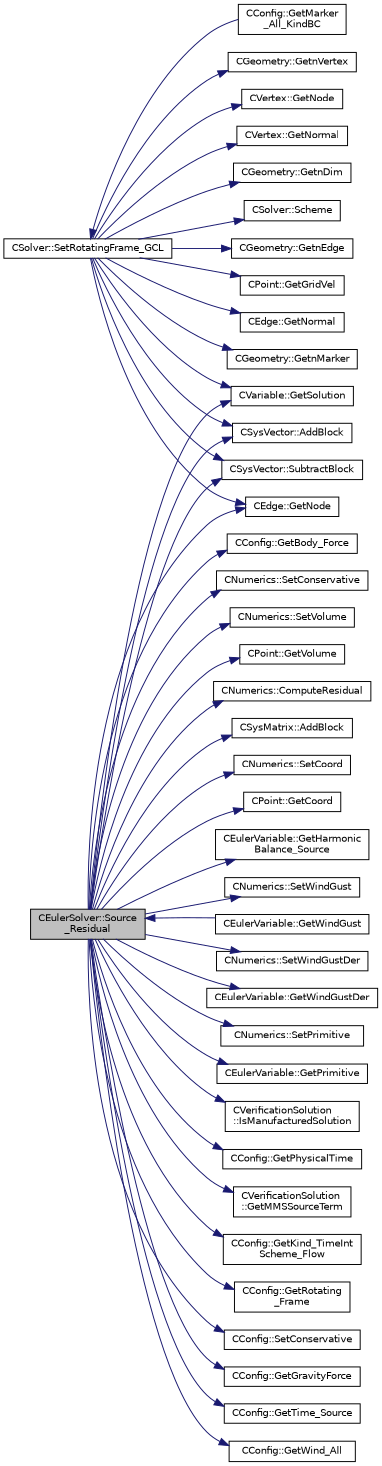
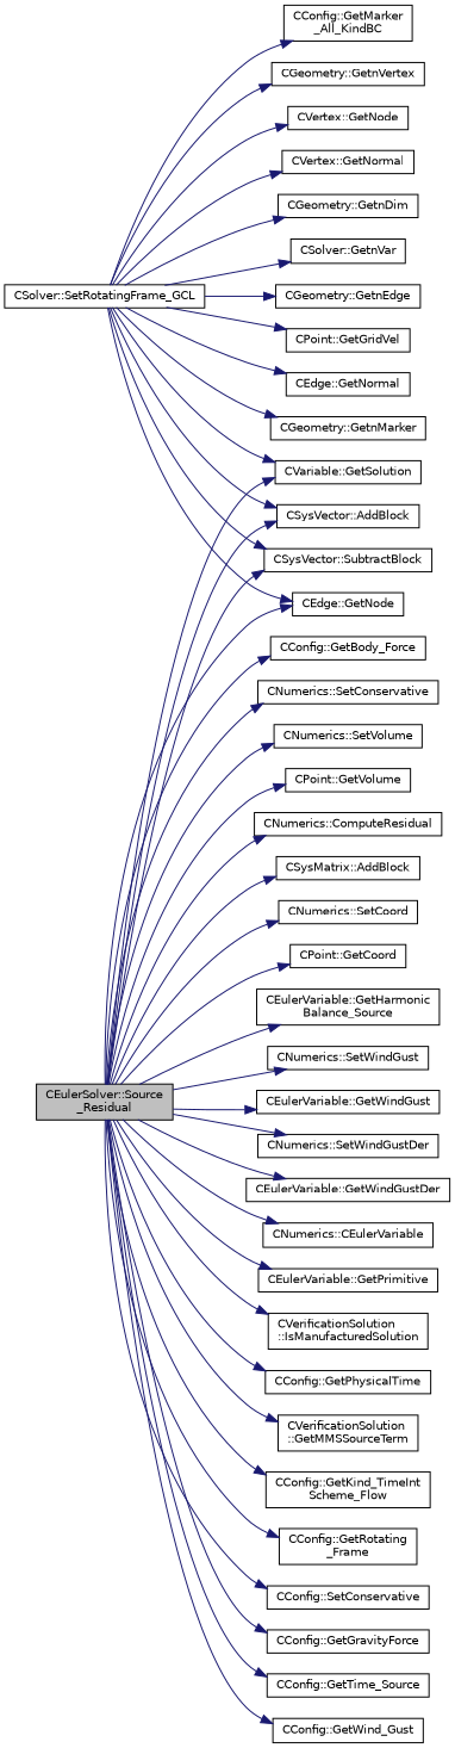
  digraph {
    rankdir=LR
    node [color=black fillcolor=white fontname=Helvetica fontsize=10 shape=record style=filled]
    edge [color=midnightblue fontname=Helvetica fontsize=10 labelfontname=Helvetica labelfontsize=10 style=solid]
    n1 [fillcolor=grey75 fontcolor=black height=0.2 label="CEulerSolver::Source\l_Residual" width=0.4]
    n2 [height=0.2 label="CConfig::GetKind_TimeInt\lScheme_Flow" width=0.4]
    n3 [height=0.2 label="CConfig::GetRotating\l_Frame" width=0.4]
    n4 [height=0.2 label="CConfig::SetConservative" width=0.4]
    n5 [height=0.2 label="CConfig::GetGravityForce" width=0.4]
    n6 [height=0.2 label="CConfig::GetTime_Source" width=0.4]
-   n7 [height=0.2 label="CConfig::GetWind_All" width=0.4]
+   n7 [height=0.2 label="CConfig::GetWind_Gust" width=0.4]
    n8 [height=0.2 label="CConfig::GetBody_Force" width=0.4]
    n9 [height=0.2 label="CNumerics::SetConservative" width=0.4]
    n10 [height=0.2 label="CVariable::GetSolution" width=0.4]
    n11 [height=0.2 label="CNumerics::SetVolume" width=0.4]
    n12 [height=0.2 label="CPoint::GetVolume" width=0.4]
    n13 [height=0.2 label="CNumerics::ComputeResidual" width=0.4]
    n14 [height=0.2 label="CSysVector::AddBlock" width=0.4]
    n15 [height=0.2 label="CSysVector::SubtractBlock" width=0.4]
    n16 [height=0.2 label="CSysMatrix::AddBlock" width=0.4]
    n17 [height=0.2 label="CNumerics::SetCoord" width=0.4]
    n18 [height=0.2 label="CPoint::GetCoord" width=0.4]
    n19 [height=0.2 label="CEulerVariable::GetHarmonic\lBalance_Source" width=0.4]
    n20 [height=0.2 label="CNumerics::SetWindGust" width=0.4]
    n21 [height=0.2 label="CEulerVariable::GetWindGust" width=0.4]
    n22 [height=0.2 label="CNumerics::SetWindGustDer" width=0.4]
    n23 [height=0.2 label="CEulerVariable::GetWindGustDer" width=0.4]
-   n24 [height=0.2 label="CNumerics::SetPrimitive" width=0.4]
+   n24 [height=0.2 label="CNumerics::CEulerVariable" width=0.4]
    n25 [height=0.2 label="CEulerVariable::GetPrimitive" width=0.4]
    n26 [height=0.2 label="CVerificationSolution\l::IsManufacturedSolution" width=0.4]
    n27 [height=0.2 label="CConfig::GetPhysicalTime" width=0.4]
    n28 [height=0.2 label="CVerificationSolution\l::GetMMSSourceTerm" width=0.4]
    n29 [height=0.2 label="CEdge::GetNode" width=0.4]
    n30 [height=0.2 label="CSolver::SetRotatingFrame_GCL" width=0.4]
    n31 [height=0.2 label="CGeometry::GetnDim" width=0.4]
-   n32 [height=0.2 label="CSolver::Scheme" width=0.4]
+   n32 [height=0.2 label="CSolver::GetnVar" width=0.4]
    n33 [height=0.2 label="CGeometry::GetnEdge" width=0.4]
    n34 [height=0.2 label="CPoint::GetGridVel" width=0.4]
    n35 [height=0.2 label="CEdge::GetNormal" width=0.4]
    n36 [height=0.2 label="CGeometry::GetnMarker" width=0.4]
    n37 [height=0.2 label="CConfig::GetMarker\l_All_KindBC" width=0.4]
    n38 [height=0.2 label="CGeometry::GetnVertex" width=0.4]
    n39 [height=0.2 label="CVertex::GetNode" width=0.4]
    n40 [height=0.2 label="CVertex::GetNormal" width=0.4]
    n1 -> n2
    n1 -> n3
    n1 -> n4
    n1 -> n5
    n1 -> n6
    n1 -> n7
    n1 -> n8
    n1 -> n9
    n1 -> n10
    n1 -> n11
    n1 -> n12
    n1 -> n13
    n1 -> n14
    n1 -> n15
    n1 -> n16
    n1 -> n17
    n1 -> n18
    n1 -> n19
    n1 -> n20
-   n21 -> n1
+   n1 -> n21
    n1 -> n22
    n1 -> n23
    n1 -> n24
    n1 -> n25
    n1 -> n26
    n1 -> n27
    n1 -> n28
    n1 -> n29
    n30 -> n10
    n30 -> n14
    n30 -> n15
    n30 -> n29
    n30 -> n31
    n30 -> n32
    n30 -> n33
    n30 -> n34
    n30 -> n35
    n30 -> n36
-   n37 -> n30
+   n30 -> n37
    n30 -> n38
    n30 -> n39
    n30 -> n40
  }
